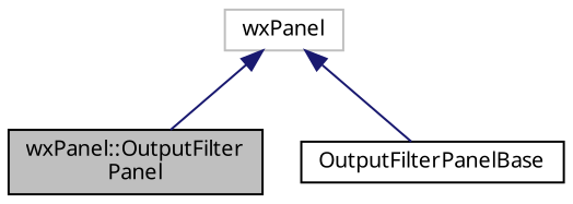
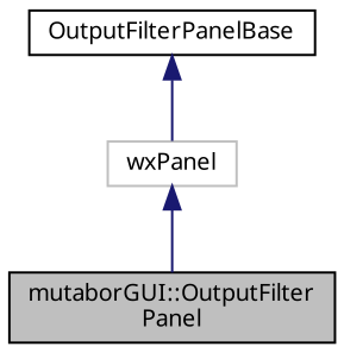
  digraph {
    node [color=black fillcolor=white fontname=Sans fontsize=10 shape=record style=filled]
    edge [color=midnightblue dir=back fontname=Sans fontsize=10 labelfontname=Sans labelfontsize=10 style=solid]
-   n1 [fillcolor=grey75 fontcolor=black height=0.2 label="wxPanel::OutputFilter\lPanel" width=0.4]
+   n1 [fillcolor=grey75 fontcolor=black height=0.2 label="mutaborGUI::OutputFilter\lPanel" width=0.4]
    n2 [height=0.2 label=OutputFilterPanelBase width=0.4]
    n3 [color=grey75 height=0.2 label=wxPanel width=0.4]
    n3 -> n1
-   n3 -> n2
+   n2 -> n3
  }
